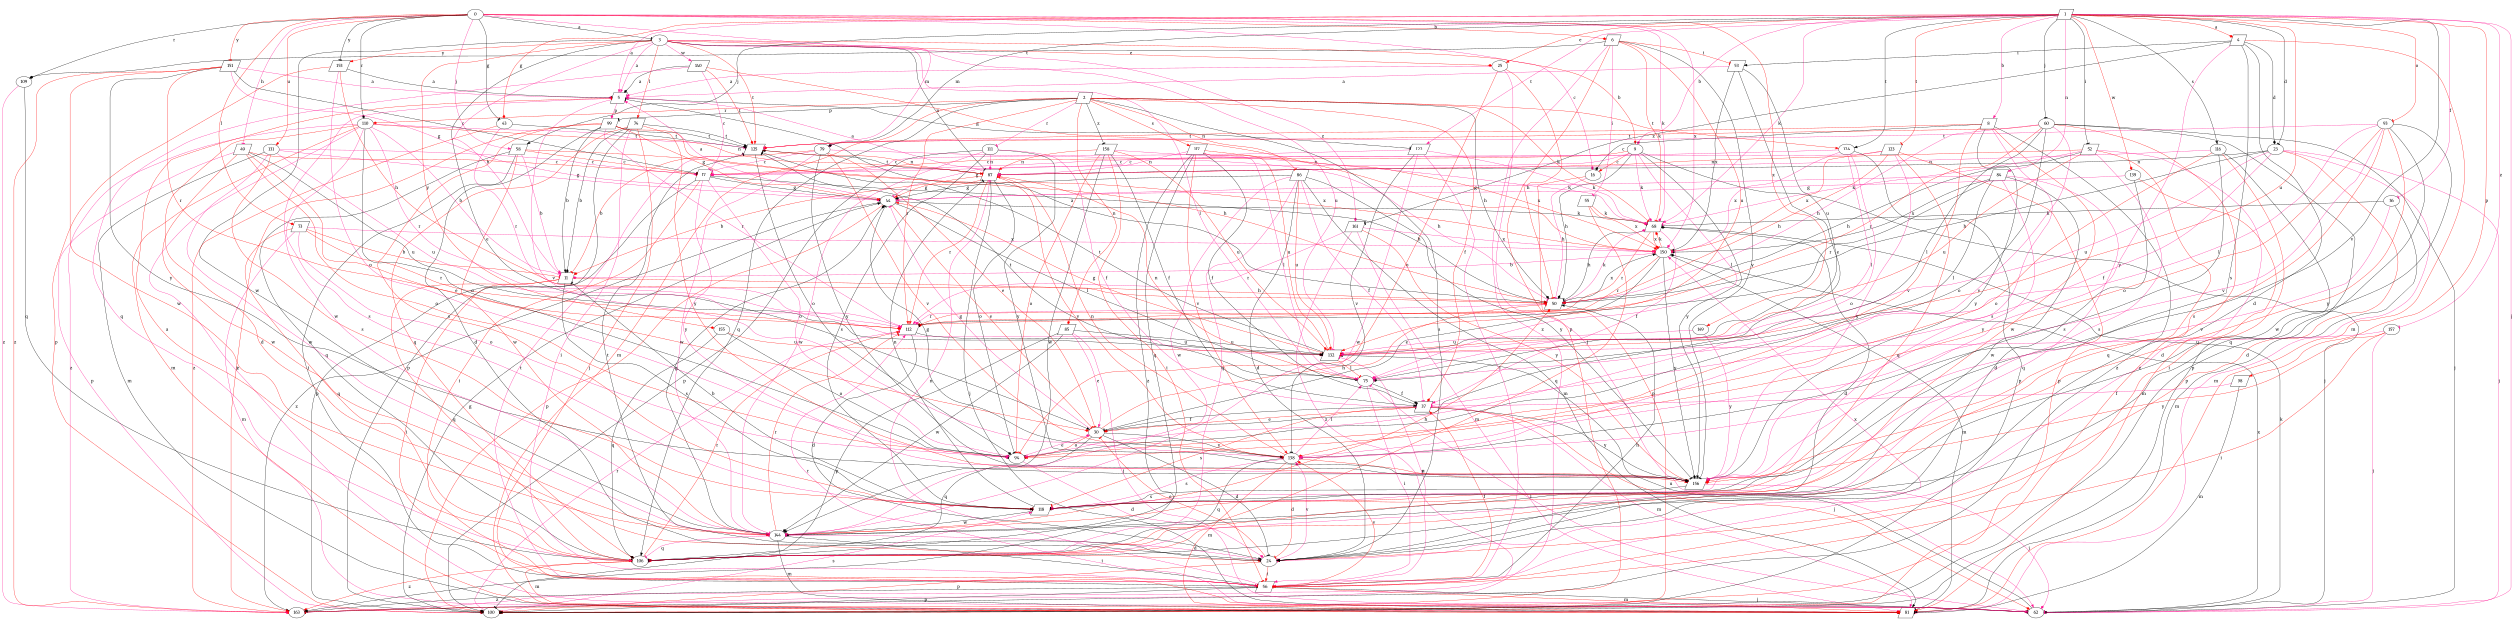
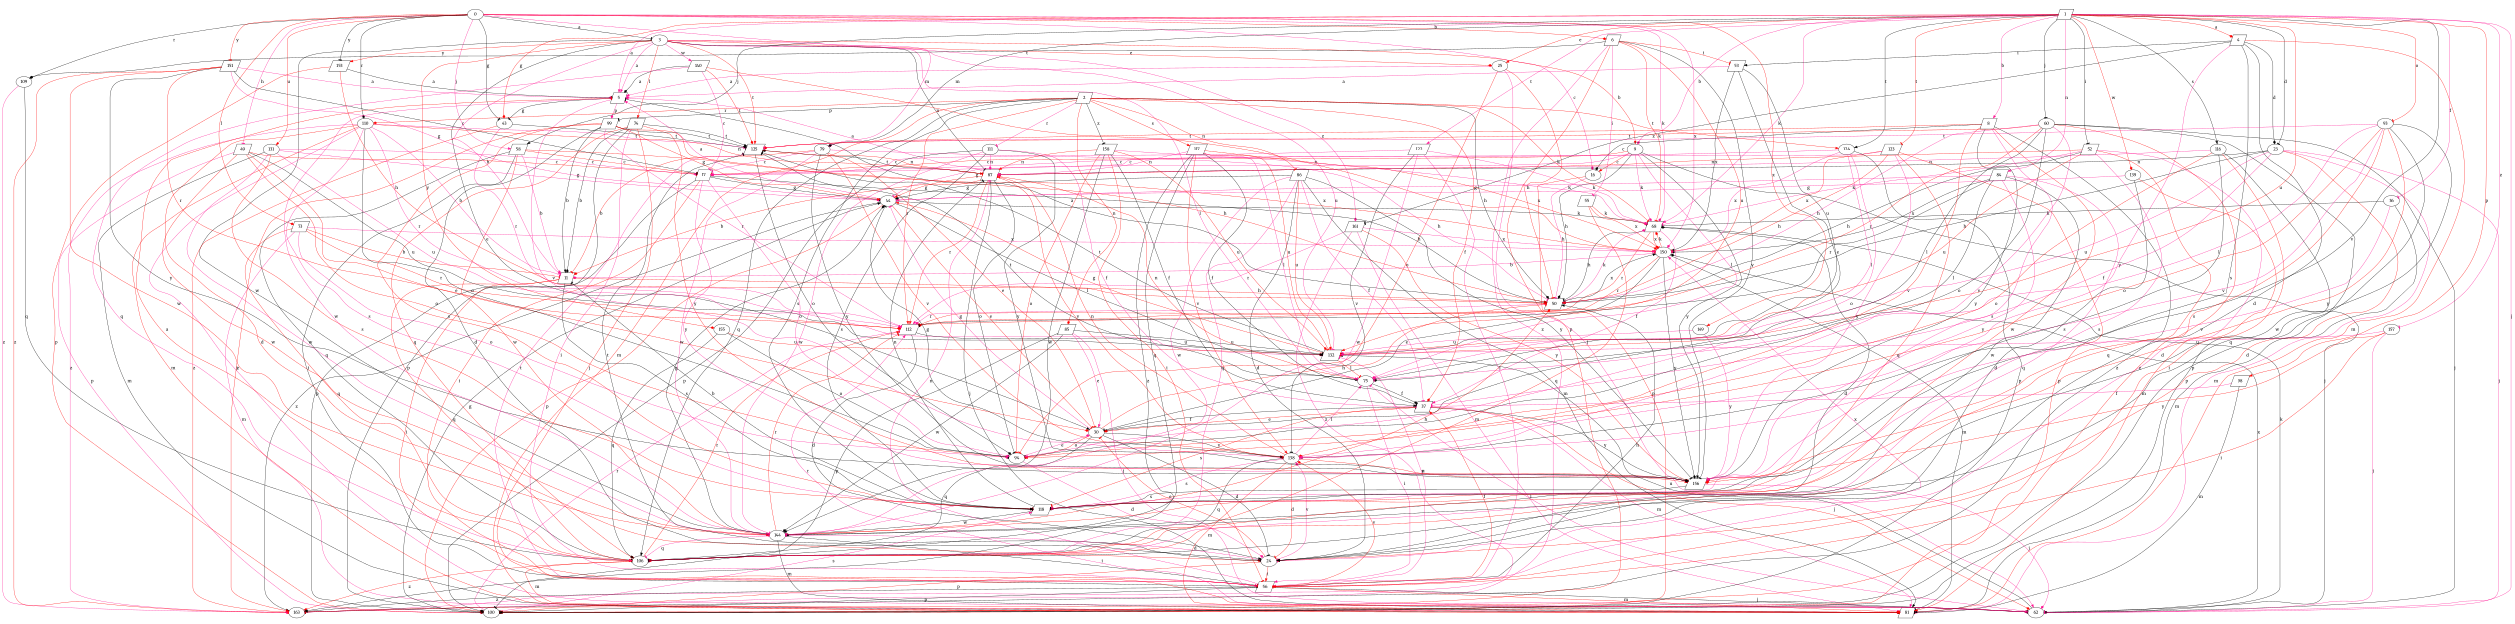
  strict digraph {
    fontname=Merriweather
    node [fontname=Merriweather shape=parallelogram]
    edge [arrowhead=tee color=red fontname=Merriweather]
    0 [shape=ellipse]
    3 [shape=ellipse]
    6
    16 [shape=ellipse]
    43 [shape=ellipse]
    49
    58
    68
    73
    79 [shape=ellipse]
    109 [shape=ellipse]
    110 [shape=ellipse]
    131 [shape=ellipse]
    149 [shape=ellipse]
    150 [shape=ellipse]
    151
    153
    5
    9 [shape=ellipse]
    25 [shape=ellipse]
    132
    11
    30 [shape=ellipse]
    74
    75 [shape=ellipse]
    87
    125
    140
    144 [shape=ellipse]
    155 [shape=ellipse]
    161
    53
    156
    55
    100 [shape=ellipse]
    163 [shape=ellipse]
    50
    112
    17
    94 [shape=ellipse]
    106 [shape=ellipse]
    56
    37
    24 [shape=ellipse]
    81
    138 [shape=ellipse]
    62 [shape=ellipse]
    118
    44 [shape=ellipse]
    1
    4
    8
    23 [shape=ellipse]
    36 [shape=ellipse]
    52
    60 [shape=ellipse]
    84
    93 [shape=ellipse]
    98
    116 [shape=ellipse]
    122
    123
    124 [shape=ellipse]
    139 [shape=ellipse]
    157 [shape=ellipse]
    99
    2
    85
    86
    111 [shape=ellipse]
    117
    158
    0 -> 3 [color=black label=a]
    0 -> 6 [arrowhead=diamond label=b]
    0 -> 16 [arrowhead=diamond color=deeppink label=c]
    0 -> 43 [color=black label=g]
    0 -> 49 [color=deeppink label=h]
    0 -> 58 [arrowhead=normal color=deeppink label=j]
    0 -> 68 [arrowhead=diamond color=deeppink label=k]
    0 -> 73 [arrowhead=diamond label=l]
    0 -> 79 [arrowhead=diamond color=deeppink label=m]
    0 -> 109 [arrowhead=diamond color=black label=r]
    0 -> 110 [arrowhead=diamond color=black label=r]
    0 -> 131 [arrowhead=normal label=u]
    0 -> 149 [arrowhead=normal label=x]
    0 -> 150 [arrowhead=diamond color=deeppink label=x]
    0 -> 151 [label=y]
    0 -> 153 [color=black label=y]
    3 -> 153 [arrowhead=normal label=y]
    3 -> 5 [arrowhead=normal color=deeppink label=a]
    3 -> 9 [arrowhead=normal label=b]
    3 -> 25 [arrowhead=diamond label=e]
    3 -> 132 [color=deeppink label=u]
    3 -> 11 [arrowhead=normal color=deeppink label=b]
    3 -> 30 [arrowhead=normal color=black label=e]
    3 -> 74 [arrowhead=normal label=l]
    3 -> 75 [color=deeppink label=l]
    3 -> 87 [color=black label=n]
    3 -> 125 [arrowhead=normal label=t]
    3 -> 140 [arrowhead=normal color=deeppink label=w]
    3 -> 144 [arrowhead=normal color=black label=w]
    3 -> 155 [arrowhead=diamond label=y]
    3 -> 161 [arrowhead=diamond color=deeppink label=z]
    6 -> 68 [label=k]
    6 -> 109 [arrowhead=normal color=black label=t]
    6 -> 132 [arrowhead=normal label=u]
    6 -> 53 [label=i]
    6 -> 156 [color=black label=y]
    6 -> 55 [color=deeppink label=i]
    6 -> 100 [label=p]
    6 -> 163 [color=deeppink label=z]
    16 -> 100 [arrowhead=normal label=p]
    16 -> 50 [color=deeppink label=h]
    43 -> 125 [color=black label=t]
    43 -> 163 [label=z]
    43 -> 112 [arrowhead=normal color=deeppink label=r]
    49 -> 132 [color=black label=u]
    49 -> 30 [arrowhead=diamond label=e]
    49 -> 144 [arrowhead=diamond label=w]
    49 -> 100 [arrowhead=normal color=deeppink label=p]
    49 -> 17 [label=c]
    49 -> 94 [arrowhead=diamond label=o]
    58 -> 150 [arrowhead=normal label=x]
    58 -> 11 [arrowhead=normal color=deeppink label=b]
    58 -> 144 [arrowhead=diamond label=w]
    58 -> 17 [label=c]
    58 -> 106 [color=black label=q]
    58 -> 56 [color=black label=i]
    68 -> 150 [label=x]
    68 -> 50 [color=black label=h]
    68 -> 112 [label=r]
    68 -> 37 [arrowhead=normal color=deeppink label=f]
    68 -> 24 [color=black label=d]
    73 -> 150 [color=deeppink label=x]
    73 -> 11 [label=b]
    73 -> 112 [arrowhead=diamond label=r]
    73 -> 94 [arrowhead=diamond color=deeppink label=o]
    73 -> 106 [arrowhead=normal label=q]
    73 -> 81 [arrowhead=normal color=deeppink label=m]
    79 -> 11 [label=b]
    79 -> 30 [label=e]
    79 -> 144 [arrowhead=normal color=deeppink label=w]
    79 -> 156 [color=black label=y]
    79 -> 50 [color=deeppink label=h]
    79 -> 17 [color=deeppink label=c]
    79 -> 138 [arrowhead=normal label=v]
    109 -> 163 [arrowhead=diamond color=deeppink label=z]
    109 -> 106 [color=black label=q]
    110 -> 11 [color=deeppink label=b]
    110 -> 87 [arrowhead=normal label=n]
    110 -> 125 [arrowhead=normal color=deeppink label=t]
    110 -> 163 [arrowhead=diamond color=deeppink label=z]
    110 -> 112 [arrowhead=diamond color=deeppink label=r]
    110 -> 94 [color=black label=o]
    110 -> 24 [arrowhead=diamond label=d]
    110 -> 81 [label=m]
    110 -> 62 [color=deeppink label=j]
    110 -> 118 [arrowhead=diamond color=deeppink label=s]
    131 -> 132 [arrowhead=diamond color=deeppink label=u]
    131 -> 144 [color=deeppink label=w]
    131 -> 17 [arrowhead=diamond color=deeppink label=c]
    131 -> 81 [arrowhead=diamond color=black label=m]
    131 -> 118 [label=s]
    131 -> 44 [arrowhead=diamond color=deeppink label=g]
    149 -> 132 [arrowhead=diamond color=deeppink label=u]
    149 -> 156 [arrowhead=normal color=deeppink label=y]
    150 -> 68 [arrowhead=diamond label=k]
    150 -> 11 [arrowhead=diamond color=deeppink label=b]
    150 -> 30 [color=black label=e]
    150 -> 156 [arrowhead=diamond color=black label=y]
    150 -> 112 [label=r]
    150 -> 81 [color=black label=m]
    151 -> 5 [arrowhead=diamond color=deeppink label=a]
    151 -> 144 [arrowhead=normal label=w]
    151 -> 156 [arrowhead=diamond color=black label=y]
    151 -> 163 [label=z]
    151 -> 112 [arrowhead=diamond label=r]
    151 -> 17 [color=black label=c]
    151 -> 44 [arrowhead=normal color=deeppink label=g]
    153 -> 5 [color=black label=a]
    153 -> 100 [arrowhead=diamond label=p]
    153 -> 50 [arrowhead=diamond label=h]
-   153 -> 94 [arrowhead=diamond color=deeppink label=o]
-   5 -> 122 [color=black label=g]
+   5 -> 43 [color=black label=g]
    5 -> 144 [arrowhead=normal color=deeppink label=w]
    5 -> 138 [arrowhead=diamond color=deeppink label=v]
    5 -> 99 [arrowhead=diamond color=deeppink label=p]
    9 -> 16 [arrowhead=normal label=c]
    9 -> 68 [arrowhead=diamond color=deeppink label=k]
    9 -> 75 [arrowhead=diamond color=deeppink label=l]
    9 -> 156 [arrowhead=normal color=black label=y]
    9 -> 50 [arrowhead=diamond color=black label=h]
    9 -> 17 [label=c]
    9 -> 62 [color=black label=j]
    9 -> 44 [color=deeppink label=g]
    25 -> 5 [arrowhead=normal color=deeppink label=a]
    25 -> 50 [label=h]
    25 -> 94 [label=o]
    25 -> 62 [arrowhead=normal color=deeppink label=j]
    132 -> 75 [label=l]
    132 -> 125 [color=black label=t]
    132 -> 44 [arrowhead=normal label=g]
    11 -> 50 [label=h]
    11 -> 106 [arrowhead=normal label=q]
    11 -> 56 [arrowhead=normal label=i]
    11 -> 118 [color=black label=s]
    30 -> 50 [label=h]
    30 -> 94 [label=o]
    30 -> 106 [arrowhead=diamond color=black label=q]
    30 -> 37 [color=black label=f]
    30 -> 24 [color=black label=d]
    30 -> 138 [arrowhead=normal color=black label=v]
    30 -> 44 [color=deeppink label=g]
    74 -> 11 [arrowhead=diamond color=black label=b]
    74 -> 125 [arrowhead=normal color=black label=t]
    74 -> 156 [arrowhead=normal label=y]
    74 -> 100 [color=black label=p]
    74 -> 106 [arrowhead=diamond label=q]
    74 -> 56 [arrowhead=normal color=deeppink label=i]
    74 -> 62 [arrowhead=diamond label=j]
    75 -> 87 [label=n]
    75 -> 125 [color=black label=t]
    75 -> 56 [arrowhead=normal color=deeppink label=i]
    75 -> 37 [arrowhead=diamond color=black label=f]
    87 -> 5 [arrowhead=normal color=deeppink label=a]
    87 -> 11 [arrowhead=diamond label=b]
    87 -> 125 [arrowhead=diamond color=black label=t]
    87 -> 112 [arrowhead=normal label=r]
    87 -> 94 [color=black label=o]
    87 -> 138 [label=v]
    87 -> 62 [arrowhead=diamond color=black label=j]
    87 -> 44 [arrowhead=normal label=g]
    125 -> 87 [label=n]
    125 -> 94 [arrowhead=diamond color=black label=o]
    140 -> 150 [label=x]
    140 -> 5 [arrowhead=diamond color=black label=a]
    140 -> 125 [arrowhead=diamond label=t]
    140 -> 17 [color=deeppink label=c]
    140 -> 106 [arrowhead=normal color=deeppink label=q]
    144 -> 50 [arrowhead=diamond label=h]
    144 -> 112 [label=r]
    144 -> 106 [color=deeppink label=q]
    144 -> 56 [color=black label=i]
    144 -> 24 [color=deeppink label=d]
    144 -> 81 [arrowhead=diamond color=black label=m]
    144 -> 44 [arrowhead=diamond color=black label=g]
    155 -> 132 [arrowhead=normal label=u]
    155 -> 94 [color=black label=o]
-   155 -> 106 [arrowhead=diamond color=black label=q]
+   155 -> 106 [arrowhead=normal color=black label=q]
    161 -> 150 [arrowhead=normal color=deeppink label=x]
    161 -> 156 [arrowhead=diamond label=y]
    161 -> 163 [color=deeppink label=z]
    161 -> 112 [arrowhead=normal color=deeppink label=r]
    161 -> 81 [arrowhead=normal color=deeppink label=m]
    53 -> 150 [arrowhead=normal color=black label=x]
    53 -> 5 [arrowhead=diamond color=deeppink label=a]
    53 -> 132 [arrowhead=diamond color=black label=u]
    53 -> 30 [arrowhead=normal color=black label=e]
    156 -> 62 [arrowhead=diamond color=deeppink label=j]
    156 -> 118 [arrowhead=diamond color=black label=s]
    55 -> 68 [arrowhead=diamond label=k]
    55 -> 150 [arrowhead=diamond label=x]
    55 -> 106 [label=q]
    100 -> 112 [color=deeppink label=r]
    100 -> 118 [arrowhead=normal color=deeppink label=s]
    100 -> 44 [arrowhead=normal color=black label=g]
    50 -> 68 [arrowhead=diamond color=deeppink label=k]
    50 -> 150 [arrowhead=normal color=black label=x]
    50 -> 5 [color=black label=a]
    50 -> 112 [arrowhead=diamond color=deeppink label=r]
    112 -> 132 [arrowhead=diamond color=black label=u]
    112 -> 24 [arrowhead=normal color=black label=d]
    17 -> 156 [arrowhead=diamond color=deeppink label=y]
    17 -> 100 [arrowhead=diamond color=black label=p]
    17 -> 50 [arrowhead=normal color=black label=h]
    17 -> 94 [arrowhead=diamond color=deeppink label=o]
    17 -> 56 [label=i]
    17 -> 44 [color=black label=g]
    94 -> 30 [arrowhead=diamond color=deeppink label=e]
    94 -> 24 [arrowhead=diamond color=deeppink label=d]
    106 -> 5 [label=a]
    106 -> 163 [arrowhead=normal label=z]
    106 -> 112 [arrowhead=normal label=r]
    106 -> 81 [arrowhead=normal label=m]
    56 -> 150 [arrowhead=normal color=deeppink label=x]
    56 -> 132 [color=deeppink label=u]
    56 -> 87 [color=deeppink label=n]
    56 -> 125 [color=deeppink label=t]
    56 -> 100 [color=black label=p]
    56 -> 163 [arrowhead=normal color=black label=z]
    56 -> 50 [arrowhead=normal color=black label=h]
    56 -> 37 [arrowhead=normal label=f]
    56 -> 81 [arrowhead=diamond label=m]
    56 -> 138 [arrowhead=diamond label=v]
    56 -> 62 [color=black label=j]
    37 -> 30 [arrowhead=diamond label=e]
    37 -> 156 [arrowhead=normal color=black label=y]
    37 -> 81 [arrowhead=normal color=deeppink label=m]
    37 -> 62 [arrowhead=diamond label=j]
    37 -> 118 [label=s]
    24 -> 30 [label=e]
    24 -> 125 [color=black label=t]
    24 -> 100 [arrowhead=normal label=p]
    24 -> 56 [arrowhead=normal label=i]
    24 -> 138 [arrowhead=diamond color=deeppink label=v]
    138 -> 75 [arrowhead=normal color=deeppink label=l]
    138 -> 87 [arrowhead=normal label=n]
    138 -> 156 [arrowhead=normal label=y]
    138 -> 106 [color=black label=q]
    138 -> 24 [label=d]
    138 -> 81 [arrowhead=normal label=m]
    138 -> 118 [arrowhead=diamond color=deeppink label=s]
    138 -> 44 [color=black label=g]
    62 -> 68 [arrowhead=diamond color=black label=k]
    62 -> 150 [arrowhead=diamond color=black label=x]
    62 -> 132 [arrowhead=normal color=black label=u]
    62 -> 75 [color=deeppink label=l]
    62 -> 112 [arrowhead=normal color=deeppink label=r]
    118 -> 11 [color=black label=b]
    118 -> 87 [color=black label=n]
    118 -> 144 [color=black label=w]
    44 -> 68 [color=black label=k]
    44 -> 5 [arrowhead=normal color=deeppink label=a]
    44 -> 30 [label=e]
    44 -> 75 [arrowhead=diamond color=black label=l]
    44 -> 100 [arrowhead=normal label=p]
    44 -> 163 [arrowhead=normal color=black label=z]
    1 -> 43 [arrowhead=diamond label=g]
    1 -> 58 [arrowhead=normal color=black label=j]
    1 -> 68 [arrowhead=normal color=deeppink label=k]
    1 -> 79 [arrowhead=diamond color=black label=m]
    1 -> 5 [arrowhead=normal color=deeppink label=a]
    1 -> 9 [arrowhead=diamond color=deeppink label=b]
    1 -> 25 [arrowhead=normal label=e]
    1 -> 132 [label=u]
    1 -> 138 [arrowhead=normal color=black label=v]
    1 -> 62 [color=deeppink label=j]
    1 -> 4 [arrowhead=diamond label=a]
    1 -> 8 [arrowhead=normal color=deeppink label=b]
    1 -> 23 [color=black label=d]
    1 -> 36 [color=deeppink label=f]
    1 -> 52 [color=black label=i]
    1 -> 60 [color=black label=j]
    1 -> 84 [arrowhead=normal color=deeppink label=n]
    1 -> 93 [label=o]
    1 -> 98 [arrowhead=normal label=p]
    1 -> 116 [arrowhead=normal color=black label=s]
    1 -> 122 [arrowhead=normal color=deeppink label=t]
    1 -> 123 [label=t]
    1 -> 124 [arrowhead=normal color=black label=t]
    1 -> 139 [arrowhead=diamond label=w]
    1 -> 157 [color=deeppink label=z]
    4 -> 161 [color=black label=z]
    4 -> 53 [arrowhead=normal color=black label=i]
    4 -> 156 [color=deeppink label=y]
    4 -> 24 [arrowhead=normal color=black label=d]
    4 -> 81 [label=m]
    4 -> 118 [arrowhead=normal color=black label=s]
    4 -> 23 [arrowhead=diamond color=black label=d]
    8 -> 16 [arrowhead=diamond color=black label=c]
    8 -> 125 [arrowhead=diamond label=t]
    8 -> 144 [arrowhead=diamond label=w]
    8 -> 156 [arrowhead=normal color=black label=y]
    8 -> 163 [color=black label=z]
    8 -> 138 [arrowhead=diamond label=v]
    8 -> 118 [arrowhead=diamond color=deeppink label=s]
    23 -> 132 [arrowhead=normal color=deeppink label=u]
    23 -> 87 [arrowhead=normal color=black label=n]
    23 -> 50 [arrowhead=normal color=black label=h]
    23 -> 37 [color=deeppink label=f]
    23 -> 24 [arrowhead=diamond label=d]
    23 -> 81 [arrowhead=diamond color=deeppink label=m]
    23 -> 62 [arrowhead=normal color=deeppink label=j]
    36 -> 68 [color=black label=k]
    36 -> 81 [arrowhead=normal color=black label=m]
    36 -> 138 [arrowhead=normal color=deeppink label=v]
    52 -> 68 [color=deeppink label=k]
    52 -> 132 [label=u]
    52 -> 87 [arrowhead=diamond label=n]
    52 -> 50 [arrowhead=normal color=black label=h]
    52 -> 106 [arrowhead=diamond label=q]
    52 -> 24 [color=deeppink label=d]
    52 -> 118 [arrowhead=normal color=deeppink label=s]
    60 -> 75 [arrowhead=normal color=black label=l]
    60 -> 125 [arrowhead=diamond label=t]
    60 -> 100 [color=black label=p]
    60 -> 163 [label=z]
    60 -> 50 [arrowhead=normal color=deeppink label=h]
    60 -> 112 [arrowhead=diamond label=r]
    60 -> 94 [color=black label=o]
    60 -> 138 [arrowhead=normal color=deeppink label=v]
    60 -> 62 [arrowhead=diamond color=black label=j]
    84 -> 150 [arrowhead=diamond color=black label=x]
    84 -> 75 [arrowhead=diamond color=black label=l]
    84 -> 144 [arrowhead=diamond color=black label=w]
    84 -> 156 [arrowhead=diamond color=deeppink label=y]
    84 -> 112 [color=black label=r]
    84 -> 106 [arrowhead=normal color=deeppink label=q]
    84 -> 44 [arrowhead=normal color=deeppink label=g]
    93 -> 75 [color=deeppink label=l]
    93 -> 125 [color=deeppink label=t]
    93 -> 144 [arrowhead=normal color=black label=w]
    93 -> 156 [arrowhead=normal label=y]
    93 -> 94 [arrowhead=normal label=o]
    93 -> 106 [color=black label=q]
    93 -> 138 [color=deeppink label=v]
    93 -> 118 [label=s]
    98 -> 37 [color=deeppink label=f]
    98 -> 81 [color=black label=m]
    116 -> 87 [arrowhead=normal color=deeppink label=n]
    116 -> 100 [arrowhead=diamond color=black label=p]
    116 -> 94 [arrowhead=diamond label=o]
    116 -> 56 [arrowhead=normal label=i]
    116 -> 118 [color=black label=s]
    122 -> 68 [arrowhead=diamond color=deeppink label=k]
    122 -> 144 [color=deeppink label=w]
    122 -> 17 [arrowhead=diamond color=deeppink label=c]
    122 -> 56 [arrowhead=normal color=deeppink label=i]
    122 -> 138 [color=black label=v]
    123 -> 150 [label=x]
    123 -> 156 [arrowhead=normal color=deeppink label=y]
    123 -> 100 [arrowhead=normal label=p]
    123 -> 50 [arrowhead=normal label=h]
    123 -> 17 [arrowhead=diamond color=deeppink label=c]
    123 -> 106 [arrowhead=normal label=q]
    124 -> 150 [color=deeppink label=x]
    124 -> 75 [arrowhead=normal color=deeppink label=l]
    124 -> 100 [arrowhead=normal color=black label=p]
    124 -> 17 [arrowhead=normal color=deeppink label=c]
    124 -> 94 [arrowhead=normal color=deeppink label=o]
    139 -> 24 [arrowhead=normal color=black label=d]
    139 -> 81 [arrowhead=normal label=m]
    139 -> 44 [color=deeppink label=g]
    157 -> 132 [arrowhead=normal color=deeppink label=u]
    157 -> 156 [arrowhead=diamond label=y]
    157 -> 56 [label=i]
    157 -> 62 [color=deeppink label=j]
    99 -> 11 [arrowhead=normal color=black label=b]
    99 -> 125 [arrowhead=diamond color=black label=t]
    99 -> 163 [arrowhead=normal label=z]
    99 -> 50 [arrowhead=normal label=h]
    99 -> 112 [color=deeppink label=r]
    99 -> 24 [color=black label=d]
    99 -> 118 [arrowhead=normal label=s]
    99 -> 44 [arrowhead=normal label=g]
    2 -> 68 [label=k]
    2 -> 110 [arrowhead=diamond label=r]
    2 -> 50 [arrowhead=diamond color=black label=h]
    2 -> 112 [arrowhead=normal label=r]
    2 -> 106 [arrowhead=normal color=black label=q]
    2 -> 37 [arrowhead=diamond label=f]
    2 -> 81 [label=m]
-   2 -> 24 [arrowhead=normal color=black label=s]
+   2 -> 118 [arrowhead=normal color=black label=s]
    2 -> 124 [arrowhead=normal label=t]
    2 -> 99 [color=black label=p]
    2 -> 85 [arrowhead=diamond label=n]
    2 -> 86 [label=n]
    2 -> 111 [color=deeppink label=r]
    2 -> 117 [arrowhead=normal label=s]
    2 -> 158 [color=black label=z]
    85 -> 132 [color=black label=u]
    85 -> 30 [arrowhead=normal color=deeppink label=e]
    85 -> 144 [arrowhead=diamond color=black label=w]
    85 -> 100 [color=black label=p]
    85 -> 62 [arrowhead=normal color=deeppink label=j]
    86 -> 132 [arrowhead=normal label=u]
    86 -> 144 [color=deeppink label=w]
    86 -> 156 [color=black label=y]
    86 -> 106 [color=deeppink label=q]
    86 -> 37 [color=deeppink label=f]
    86 -> 24 [arrowhead=normal color=black label=d]
    86 -> 81 [arrowhead=normal color=black label=m]
    86 -> 44 [arrowhead=diamond color=black label=g]
    111 -> 87 [arrowhead=diamond color=deeppink label=n]
    111 -> 144 [color=deeppink label=w]
    111 -> 156 [arrowhead=diamond color=black label=y]
    111 -> 100 [arrowhead=diamond color=black label=p]
    111 -> 37 [color=deeppink label=f]
    111 -> 118 [arrowhead=normal color=black label=s]
    117 -> 150 [arrowhead=diamond label=x]
    117 -> 132 [label=u]
    117 -> 75 [arrowhead=normal color=deeppink label=l]
    117 -> 87 [color=deeppink label=n]
    117 -> 163 [arrowhead=normal color=black label=z]
    117 -> 106 [color=black label=q]
    117 -> 37 [color=black label=f]
    117 -> 138 [arrowhead=normal label=v]
    158 -> 68 [arrowhead=normal color=deeppink label=k]
    158 -> 132 [arrowhead=diamond label=u]
    158 -> 87 [arrowhead=normal label=n]
    158 -> 144 [arrowhead=diamond color=black label=w]
    158 -> 94 [label=o]
    158 -> 56 [label=i]
    158 -> 37 [arrowhead=normal color=black label=f]
  }
